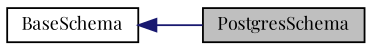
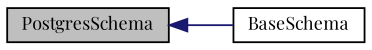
  digraph {
    rankdir=LR
    fontname="Playfair Display"
    node [color=black fontname="Playfair Display" fontsize=10 shape=record style=filled]
    n1 [fillcolor=grey75 fontcolor=black height=0.2 label=PostgresSchema width=0.4]
    n2 [fillcolor=white height=0.2 label=BaseSchema width=0.4]
-   n2 -> n1 [color=midnightblue dir=back fontname="Playfair Display" fontsize=10 labelfontname=Helvetica labelfontsize=10 style=solid]
+   n1 -> n2 [color=midnightblue dir=back fontname="Playfair Display" fontsize=10 labelfontname=Helvetica labelfontsize=10 style=solid]
  }
